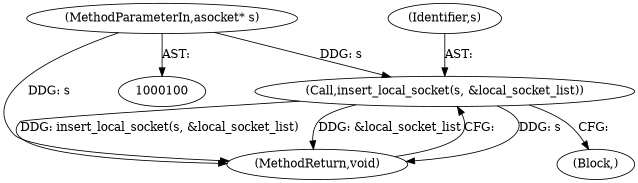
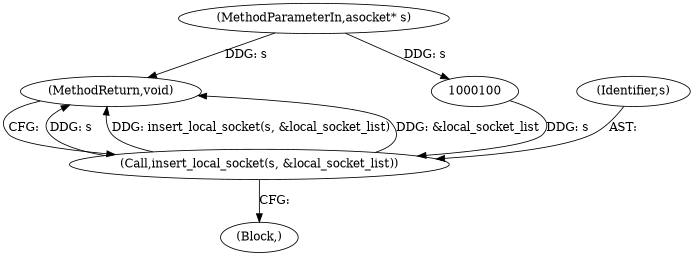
  digraph {
    n1 [label="(MethodParameterIn,asocket* s)"]
    n2 [label="(Call,insert_local_socket(s, &local_socket_list))"]
    n3 [label="(MethodReturn,void)"]
    1000100
    n5 [label="(Block,)"]
    n6 [label="(Identifier,s)"]
-   n1 -> n2 [label="DDG: s"]
+   1000100 -> n2 [label="DDG: s"]
    n1 -> n3 [label="DDG: s"]
-   n1 -> 1000100 [label="AST: "]
+   n1 -> 1000100 [label="DDG: s"]
    n2 -> n3 [label="DDG: s"]
    n2 -> n3 [label="DDG: insert_local_socket(s, &local_socket_list)"]
    n2 -> n3 [label="DDG: &local_socket_list"]
    n2 -> n5 [label="CFG: "]
    n3 -> n2 [label="CFG: "]
    n6 -> n2 [label="AST: "]
  }
